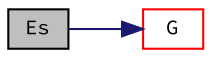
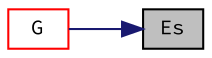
  digraph {
    rankdir=LR
    fontname="Source Code Pro"
    node [fontname="Source Code Pro" fontsize=10 shape=record]
    n1 [color=black fillcolor=grey75 fontcolor=black height=0.2 label=Es style=filled width=0.4]
    n2 [color=red height=0.2 label=G width=0.4]
-   n1 -> n2 [color=midnightblue fontname="Source Code Pro" fontsize=10 labelfontname=FreeSans labelfontsize=10 style=solid]
+   n2 -> n1 [color=midnightblue fontname="Source Code Pro" fontsize=10 labelfontname=FreeSans labelfontsize=10 style=solid]
  }
